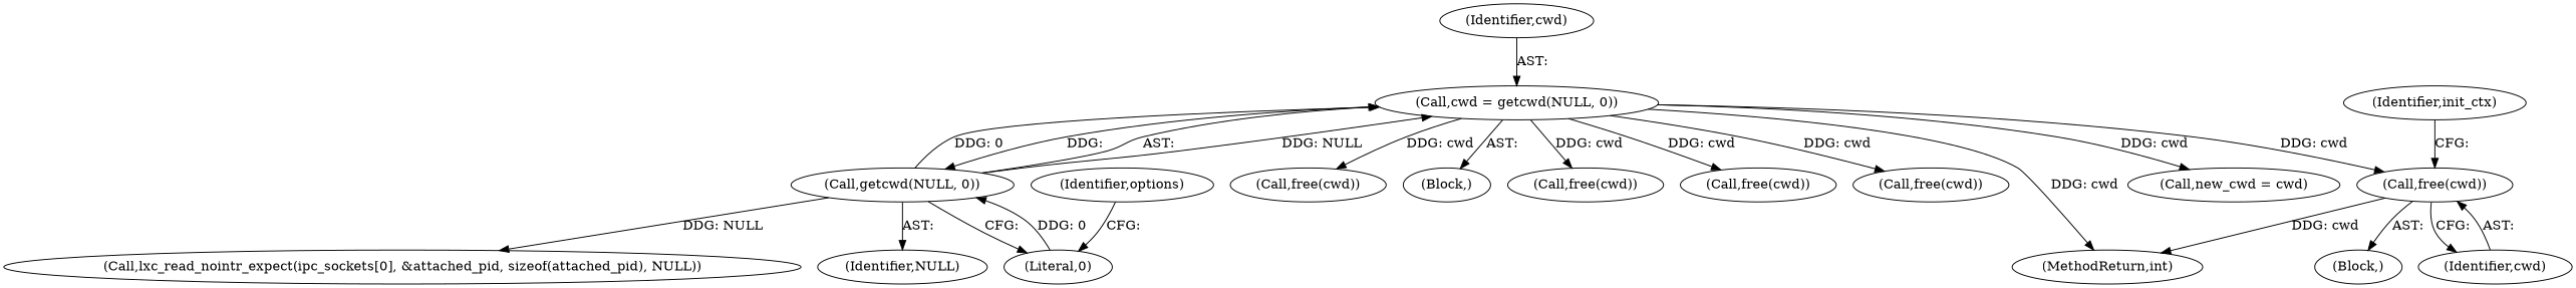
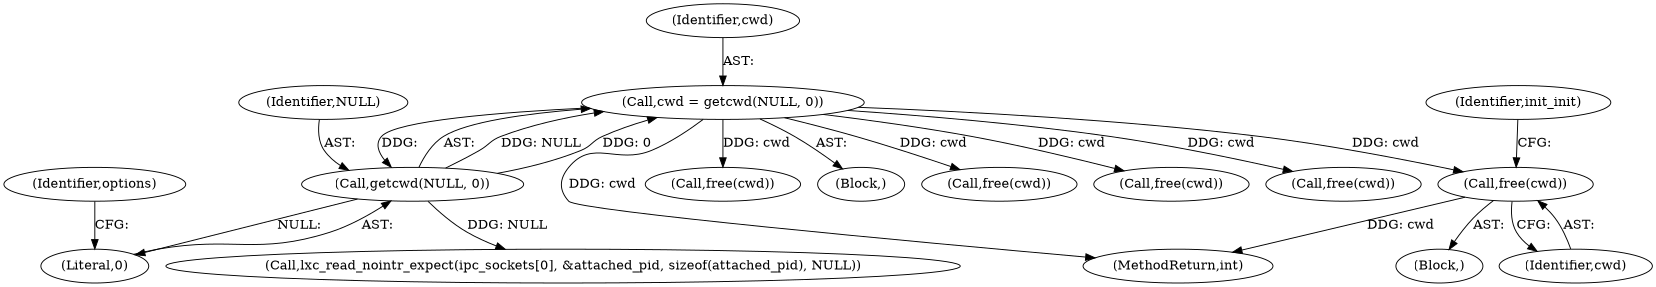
  digraph {
    n1 [label="(Call,free(cwd))"]
    n2 [label="(Identifier,cwd)"]
    n3 [label="(Block,)"]
    n4 [label="(MethodReturn,int)"]
    n5 [label="(Call,cwd = getcwd(NULL, 0))"]
    n6 [label="(Call,getcwd(NULL, 0))"]
    n7 [label="(Call,free(cwd))"]
    n8 [label="(Block,)"]
    n9 [label="(Call,free(cwd))"]
    n10 [label="(Call,free(cwd))"]
    n11 [label="(Call,free(cwd))"]
-   n12 [label="(Call,new_cwd = cwd)"]
    n13 [label="(Literal,0)"]
    n14 [label="(Call,lxc_read_nointr_expect(ipc_sockets[0], &attached_pid, sizeof(attached_pid), NULL))"]
    n15 [label="(Identifier,cwd)"]
    n16 [label="(Identifier,NULL)"]
-   n17 [label="(Identifier,init_ctx)"]
+   n17 [label="(Identifier,init_init)"]
    n18 [label="(Identifier,options)"]
    n1 -> n2 [label="CFG: "]
    n1 -> n3 [label="AST: "]
    n1 -> n4 [label="DDG: cwd"]
    n2 -> n1 [label="AST: "]
    n5 -> n1 [label="DDG: cwd"]
    n5 -> n4 [label="DDG: cwd"]
    n5 -> n6 [label="DDG: "]
    n5 -> n7 [label="DDG: cwd"]
    n5 -> n8 [label="AST: "]
    n5 -> n9 [label="DDG: cwd"]
    n5 -> n10 [label="DDG: cwd"]
    n5 -> n11 [label="DDG: cwd"]
-   n5 -> n12 [label="DDG: cwd"]
    n6 -> n5 [label="AST: "]
    n6 -> n5 [label="DDG: NULL"]
    n6 -> n5 [label="DDG: 0"]
-   n6 -> n13 [label="CFG: "]
+   n6 -> n13 [label="NULL: "]
    n6 -> n14 [label="DDG: NULL"]
-   n13 -> n6 [label="DDG: 0"]
+   n13 -> n6 [label="AST: "]
    n15 -> n5 [label="AST: "]
-   n6 -> n16 [label="AST: "]
+   n16 -> n6 [label="AST: "]
    n17 -> n1 [label="CFG: "]
    n18 -> n13 [label="CFG: "]
  }
